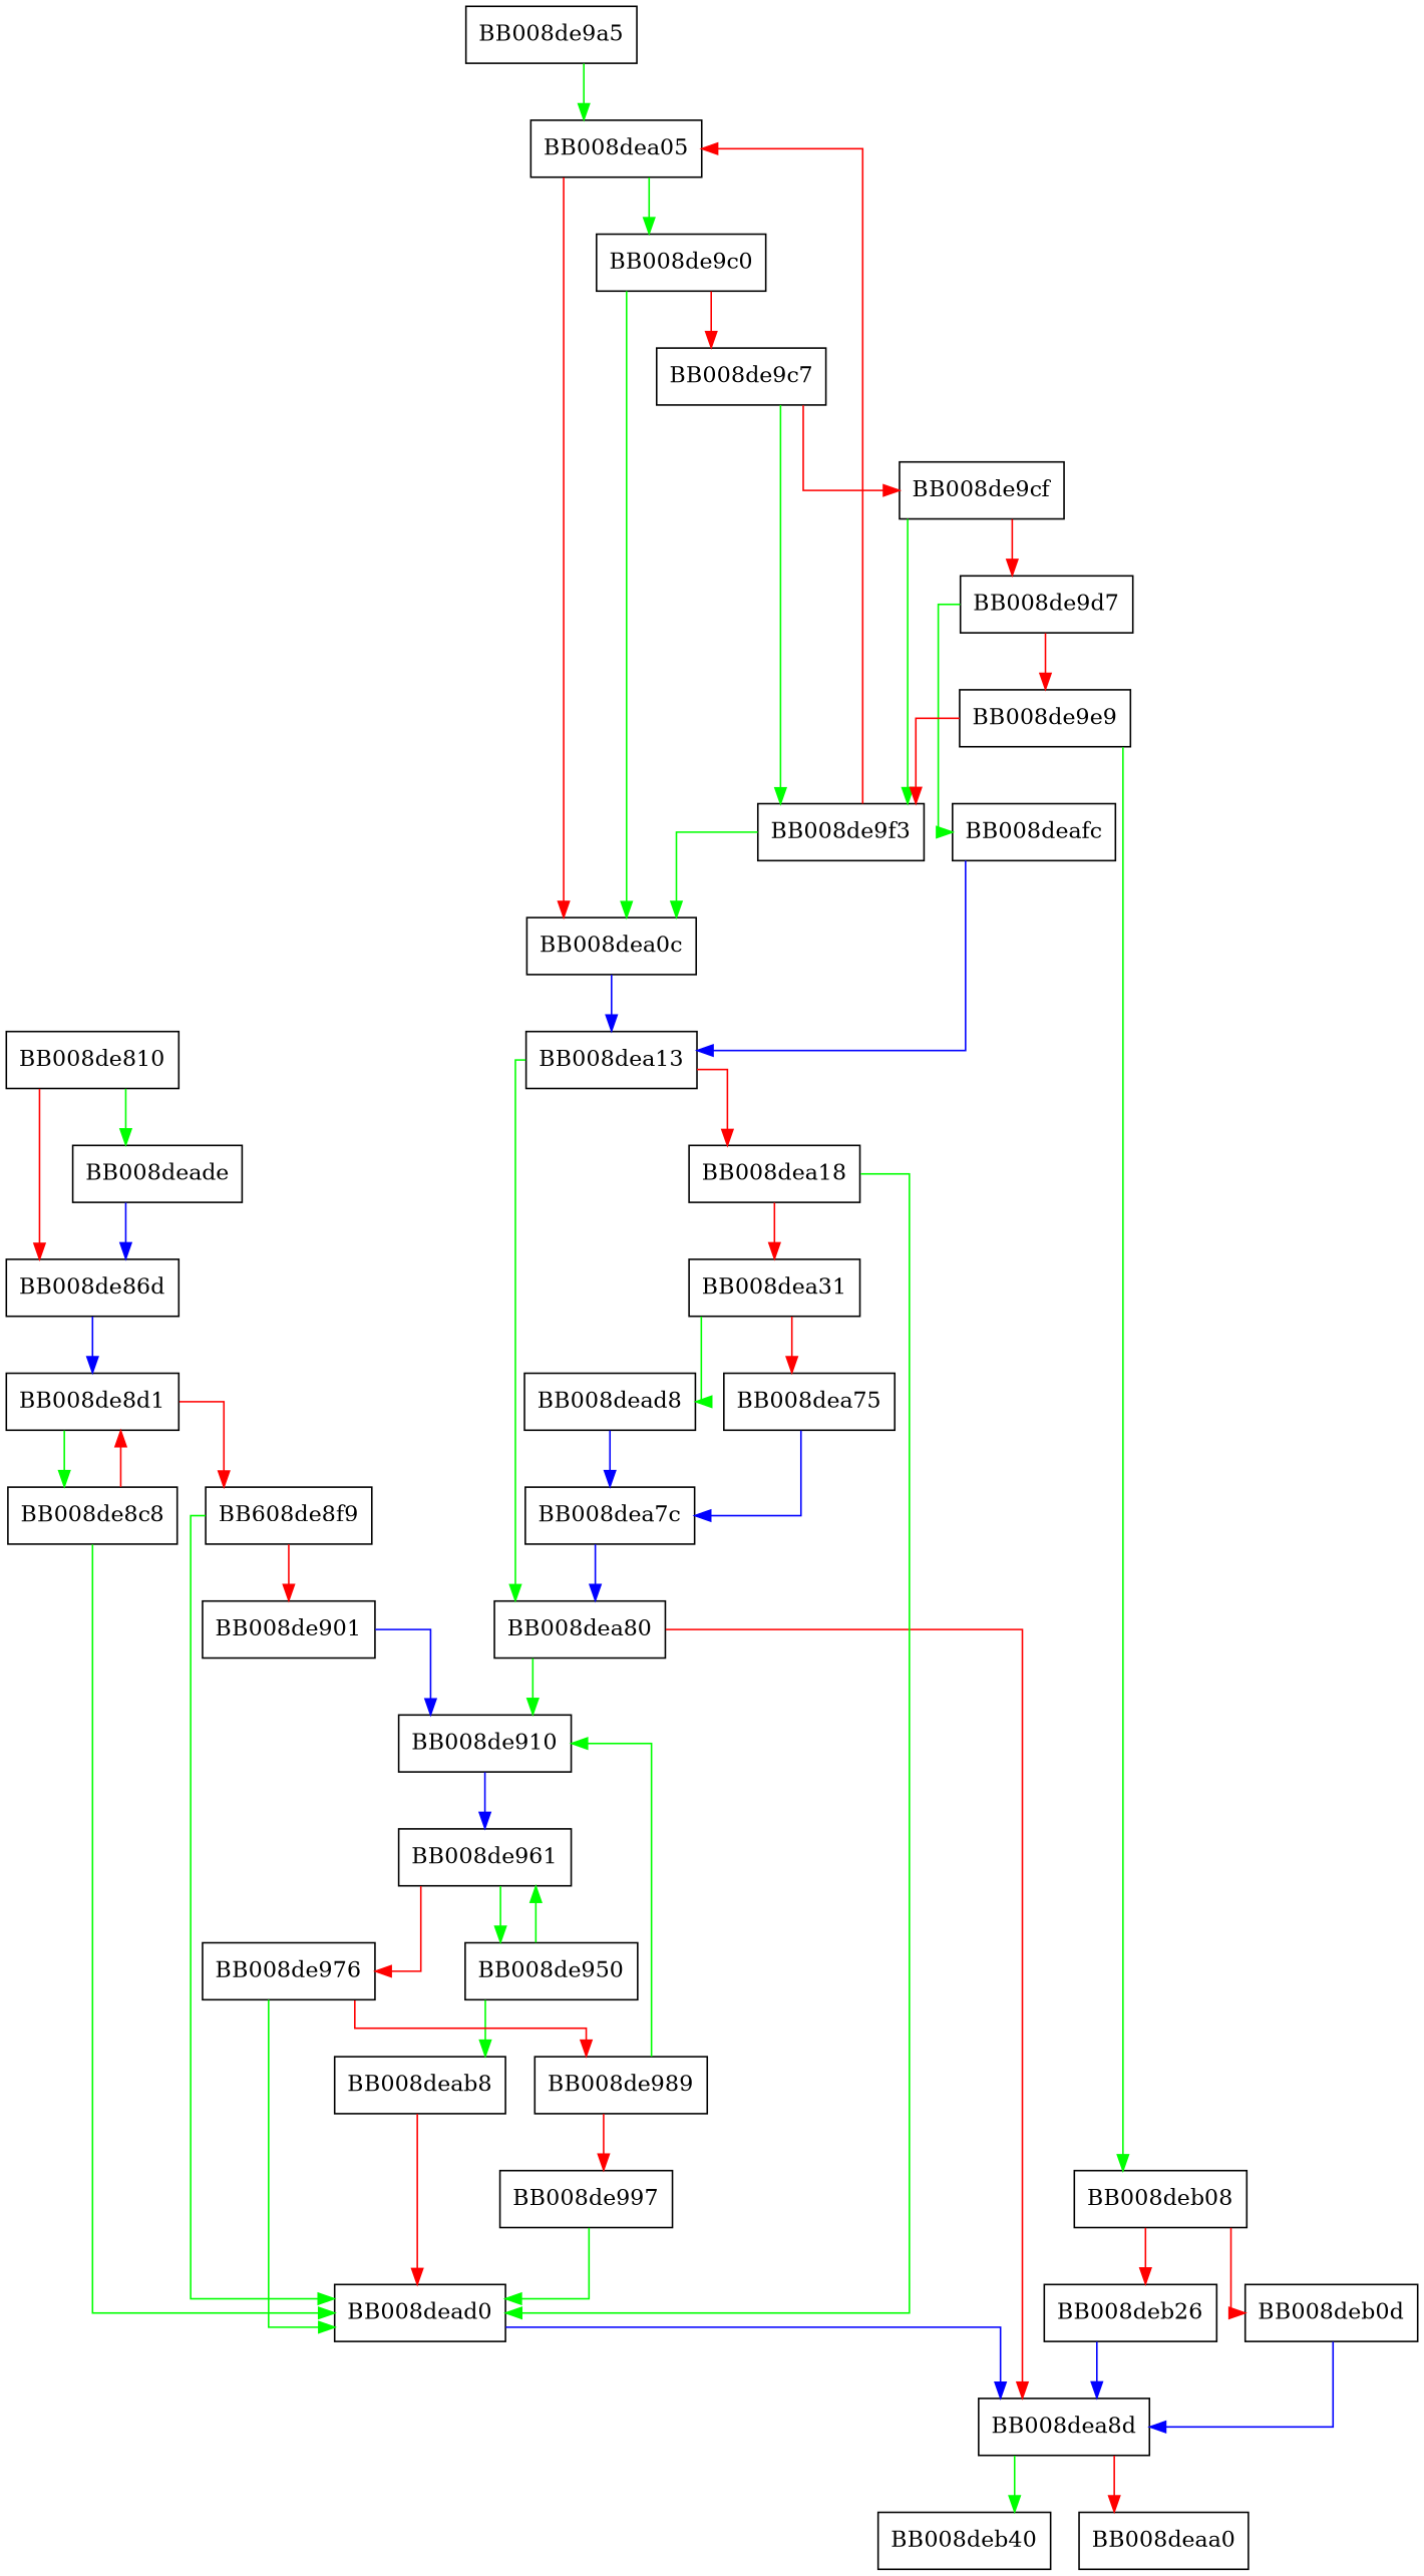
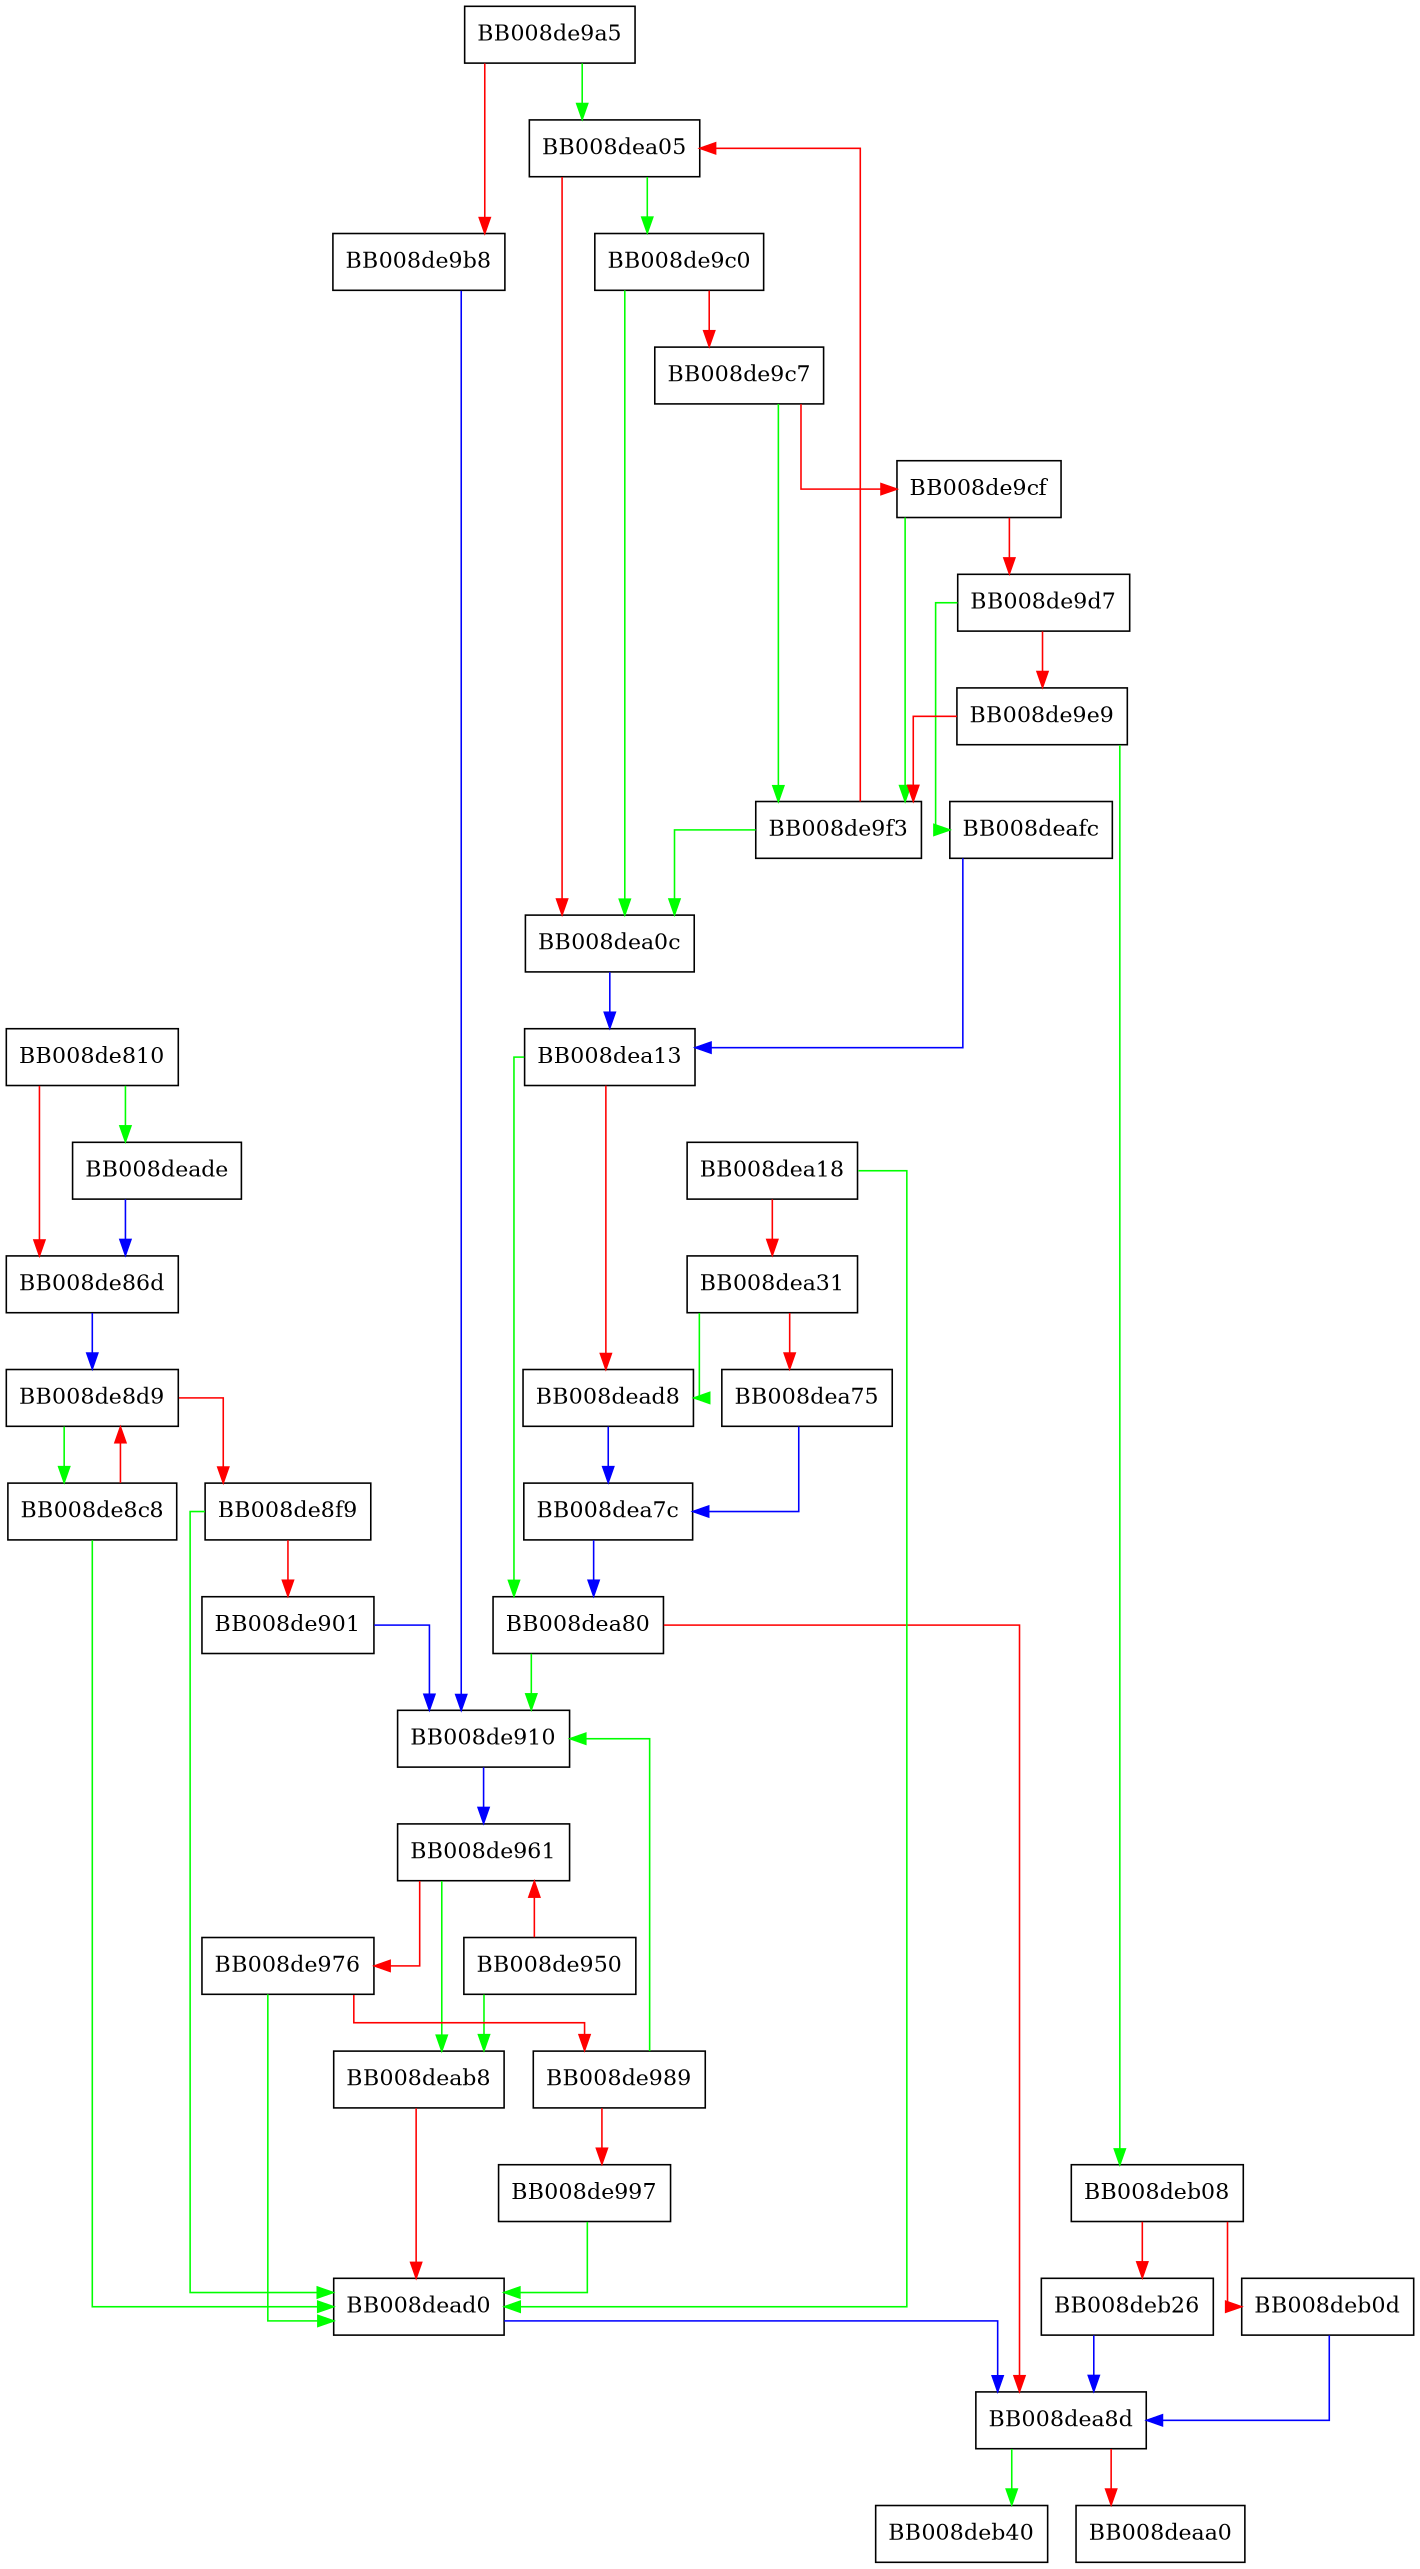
  digraph {
    splines=ortho
    node [shape=box]
    edge [color=red]
    BB008de810
    BB008deade
    BB008de86d
-   BB008de8d9 [label=BB008de8d1]
+   BB008de8d9
    BB008de8c8
-   BB008de8f9 [label=BB608de8f9]
+   BB008de8f9
    BB008dead0
    BB008de901
    BB008dea8d
    BB008deb40
    BB008deaa0
    BB008de910
    BB008de961
    BB008de950
    BB008de976
    BB008deab8
    BB008de989
    BB008de997
    BB008de9a5
    BB008dea05
+   BB008de9b8
    BB008de9c0
    BB008dea0c
    BB008de9c7
    BB008dea13
    BB008de9f3
    BB008de9cf
    BB008dea80
    BB008dea18
    BB008de9d7
    BB008deafc
    BB008de9e9
    BB008deb08
    BB008deb26
    BB008deb0d
    BB008dea31
    BB008dead8
    BB008dea75
    BB008dea7c
    BB008de810 -> BB008deade [color=green]
    BB008de810 -> BB008de86d
    BB008deade -> BB008de86d [color=blue]
    BB008de86d -> BB008de8d9 [color=blue]
    BB008de8d9 -> BB008de8c8 [color=green]
    BB008de8d9 -> BB008de8f9
    BB008de8c8 -> BB008de8d9
    BB008de8c8 -> BB008dead0 [color=green]
    BB008de8f9 -> BB008dead0 [color=green]
    BB008de8f9 -> BB008de901
    BB008dead0 -> BB008dea8d [color=blue]
    BB008de901 -> BB008de910 [color=blue]
    BB008dea8d -> BB008deb40 [color=green]
    BB008dea8d -> BB008deaa0
    BB008de910 -> BB008de961 [color=blue]
-   BB008de961 -> BB008de950 [color=green]
+   BB008de961 -> BB008deab8 [color=green]
    BB008de961 -> BB008de976
-   BB008de950 -> BB008de961 [color=green]
+   BB008de950 -> BB008de961
    BB008de950 -> BB008deab8 [color=green]
    BB008de976 -> BB008dead0 [color=green]
    BB008de976 -> BB008de989
    BB008deab8 -> BB008dead0
    BB008de989 -> BB008de910 [color=green]
    BB008de989 -> BB008de997
    BB008de997 -> BB008dead0 [color=green]
    BB008de9a5 -> BB008dea05 [color=green]
+   BB008de9a5 -> BB008de9b8
    BB008dea05 -> BB008de9c0 [color=green]
    BB008dea05 -> BB008dea0c
+   BB008de9b8 -> BB008de910 [color=blue]
    BB008de9c0 -> BB008dea0c [color=green]
    BB008de9c0 -> BB008de9c7
    BB008dea0c -> BB008dea13 [color=blue]
    BB008de9c7 -> BB008de9f3 [color=green]
    BB008de9c7 -> BB008de9cf
    BB008dea13 -> BB008dea80 [color=green]
-   BB008dea13 -> BB008dea18
+   BB008dea13 -> BB008dead8
    BB008de9f3 -> BB008dea05
    BB008de9f3 -> BB008dea0c [color=green]
    BB008de9cf -> BB008de9f3 [color=green]
    BB008de9cf -> BB008de9d7
    BB008dea80 -> BB008dea8d
    BB008dea80 -> BB008de910 [color=green]
    BB008dea18 -> BB008dead0 [color=green]
    BB008dea18 -> BB008dea31
    BB008de9d7 -> BB008deafc [color=green]
    BB008de9d7 -> BB008de9e9
    BB008deafc -> BB008dea13 [color=blue]
    BB008de9e9 -> BB008de9f3
    BB008de9e9 -> BB008deb08 [color=green]
    BB008deb08 -> BB008deb26
    BB008deb08 -> BB008deb0d
    BB008deb26 -> BB008dea8d [color=blue]
    BB008deb0d -> BB008dea8d [color=blue]
    BB008dea31 -> BB008dead8 [color=green]
    BB008dea31 -> BB008dea75
    BB008dead8 -> BB008dea7c [color=blue]
    BB008dea75 -> BB008dea7c [color=blue]
    BB008dea7c -> BB008dea80 [color=blue]
  }
